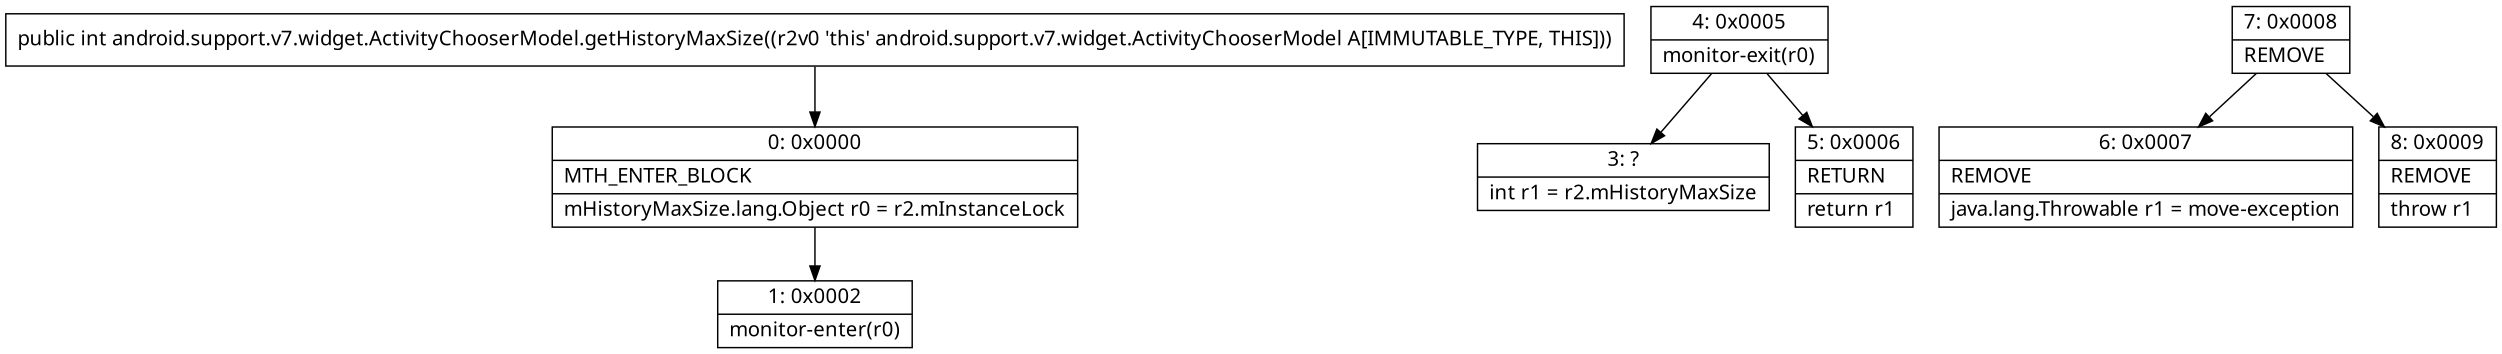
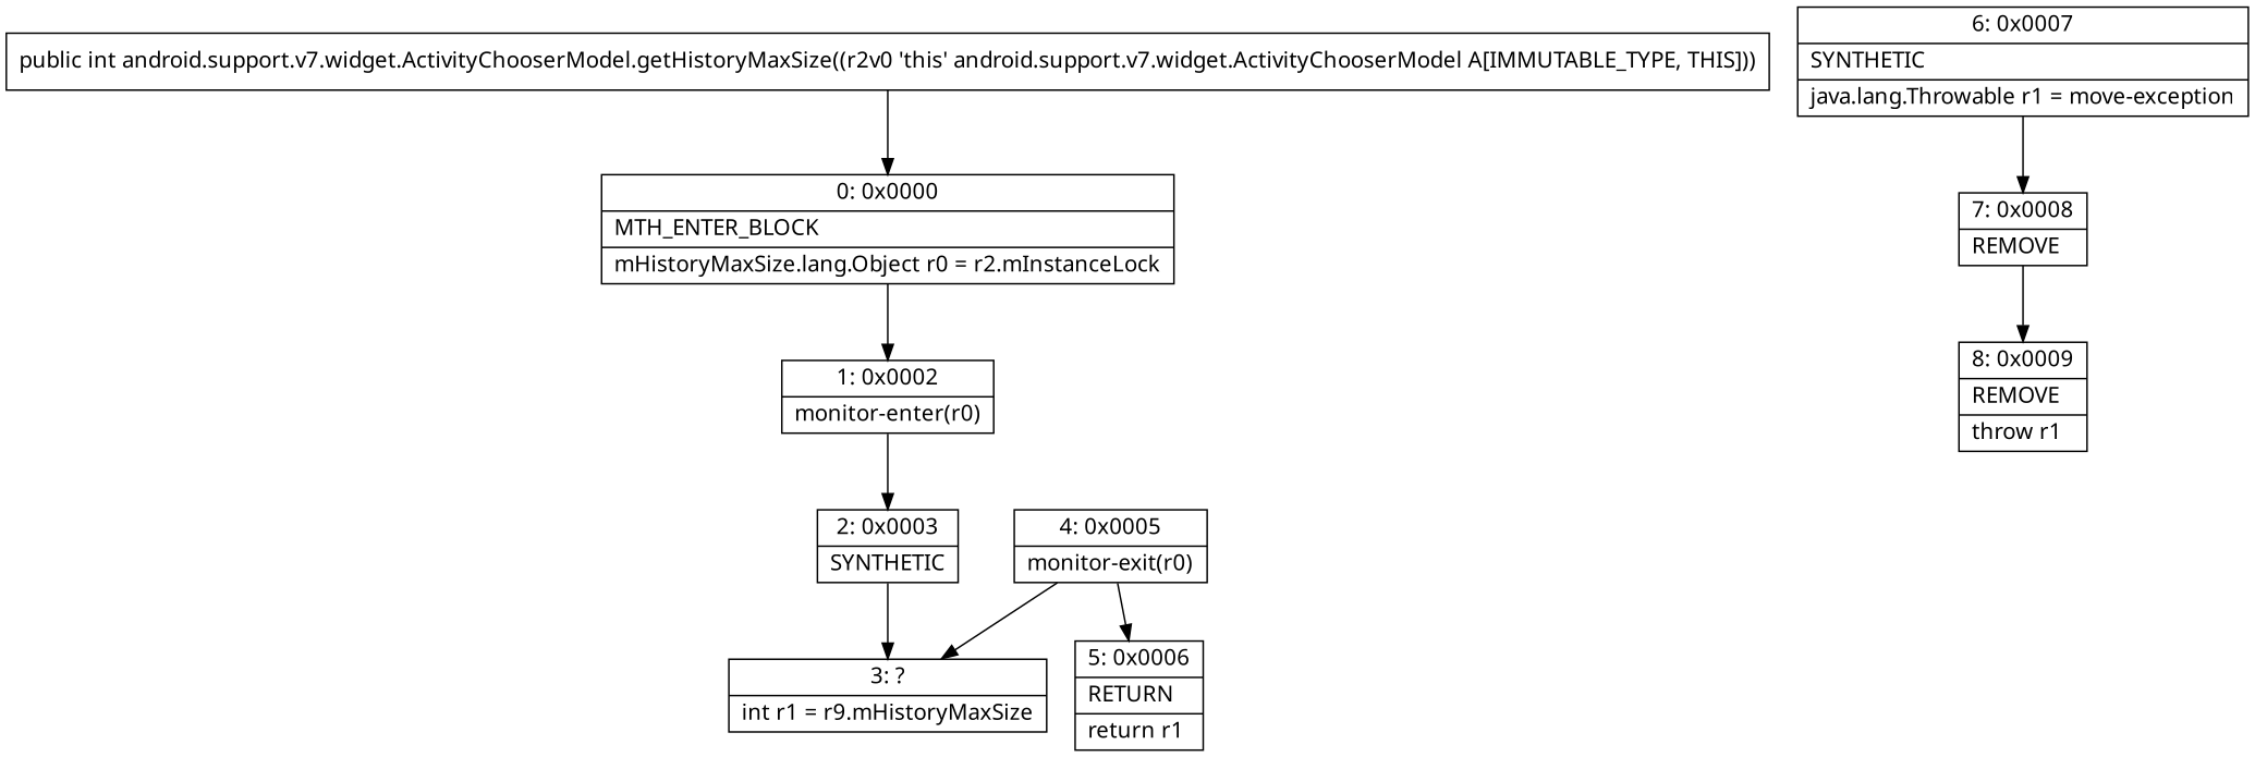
  digraph {
    fontname="Noto Sans"
    node [fontname="Noto Sans" shape=record]
    edge [fontname="Noto Sans"]
    n1 [label="{0\:\ 0x0000|MTH_ENTER_BLOCK\l|mHistoryMaxSize.lang.Object r0 = r2.mInstanceLock\l}"]
    n2 [label="{1\:\ 0x0002|monitor\-enter(r0)\l}"]
-   n4 [label="{3\:\ ?|int r1 = r2.mHistoryMaxSize\l}"]
-   n5 [label="{6\:\ 0x0007|REMOVE\l|java.lang.Throwable r1 = move\-exception\l}"]
+   n3 [label="{2\:\ 0x0003|SYNTHETIC\l}"]
+   n4 [label="{3\:\ ?|int r1 = r9.mHistoryMaxSize\l}"]
+   n5 [label="{6\:\ 0x0007|SYNTHETIC\l|java.lang.Throwable r1 = move\-exception\l}"]
    n6 [label="{7\:\ 0x0008|REMOVE\l}"]
    n7 [label="{4\:\ 0x0005|monitor\-exit(r0)\l}"]
    n8 [label="{5\:\ 0x0006|RETURN\l|return r1\l}"]
    n9 [label="{8\:\ 0x0009|REMOVE\l|throw r1\l}"]
    n10 [label="{public int android.support.v7.widget.ActivityChooserModel.getHistoryMaxSize((r2v0 'this' android.support.v7.widget.ActivityChooserModel A[IMMUTABLE_TYPE, THIS])) }"]
    n1 -> n2
-   n6 -> n5
+   n2 -> n3
+   n3 -> n4
+   n5 -> n6
    n6 -> n9
    n7 -> n4
    n7 -> n8
    n10 -> n1
  }
